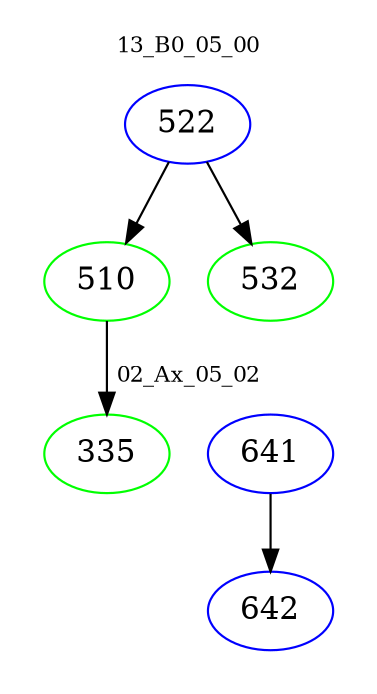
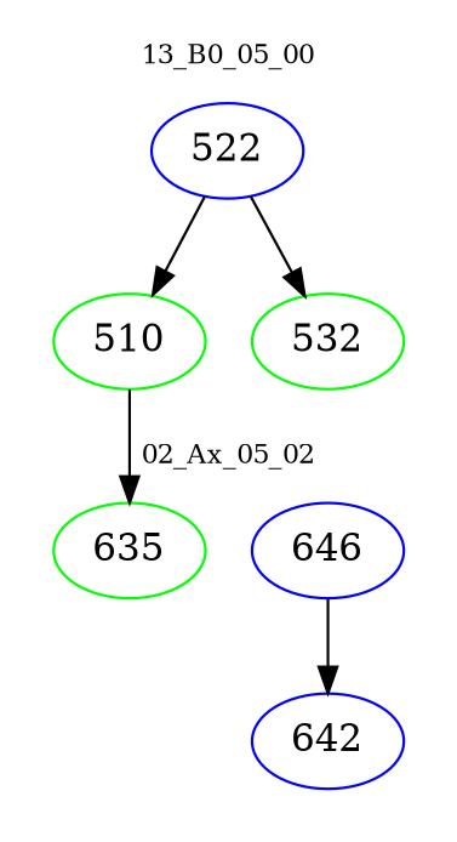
  digraph {
    node [color=blue]
    edge [color=black]
-   n1 [label=641]
-   n2 [color=green label=335]
+   n1 [label=646]
+   n2 [color=green label=635]
    n3 [label=642]
    n4 [label=522]
    n5 [color=green label=510]
    n6 [color=green label=532]
    subgraph cluster_1 {
      color=white
      fontsize=10
      label="02_Ax_05_02"
      n1
      n2
      n3
    }
    subgraph cluster_2 {
      color=white
      fontsize=10
      label="13_B0_05_00"
      n4
      n5
      n6
    }
    n1 -> n3
    n4 -> n5
    n4 -> n6
    n5 -> n2
  }
